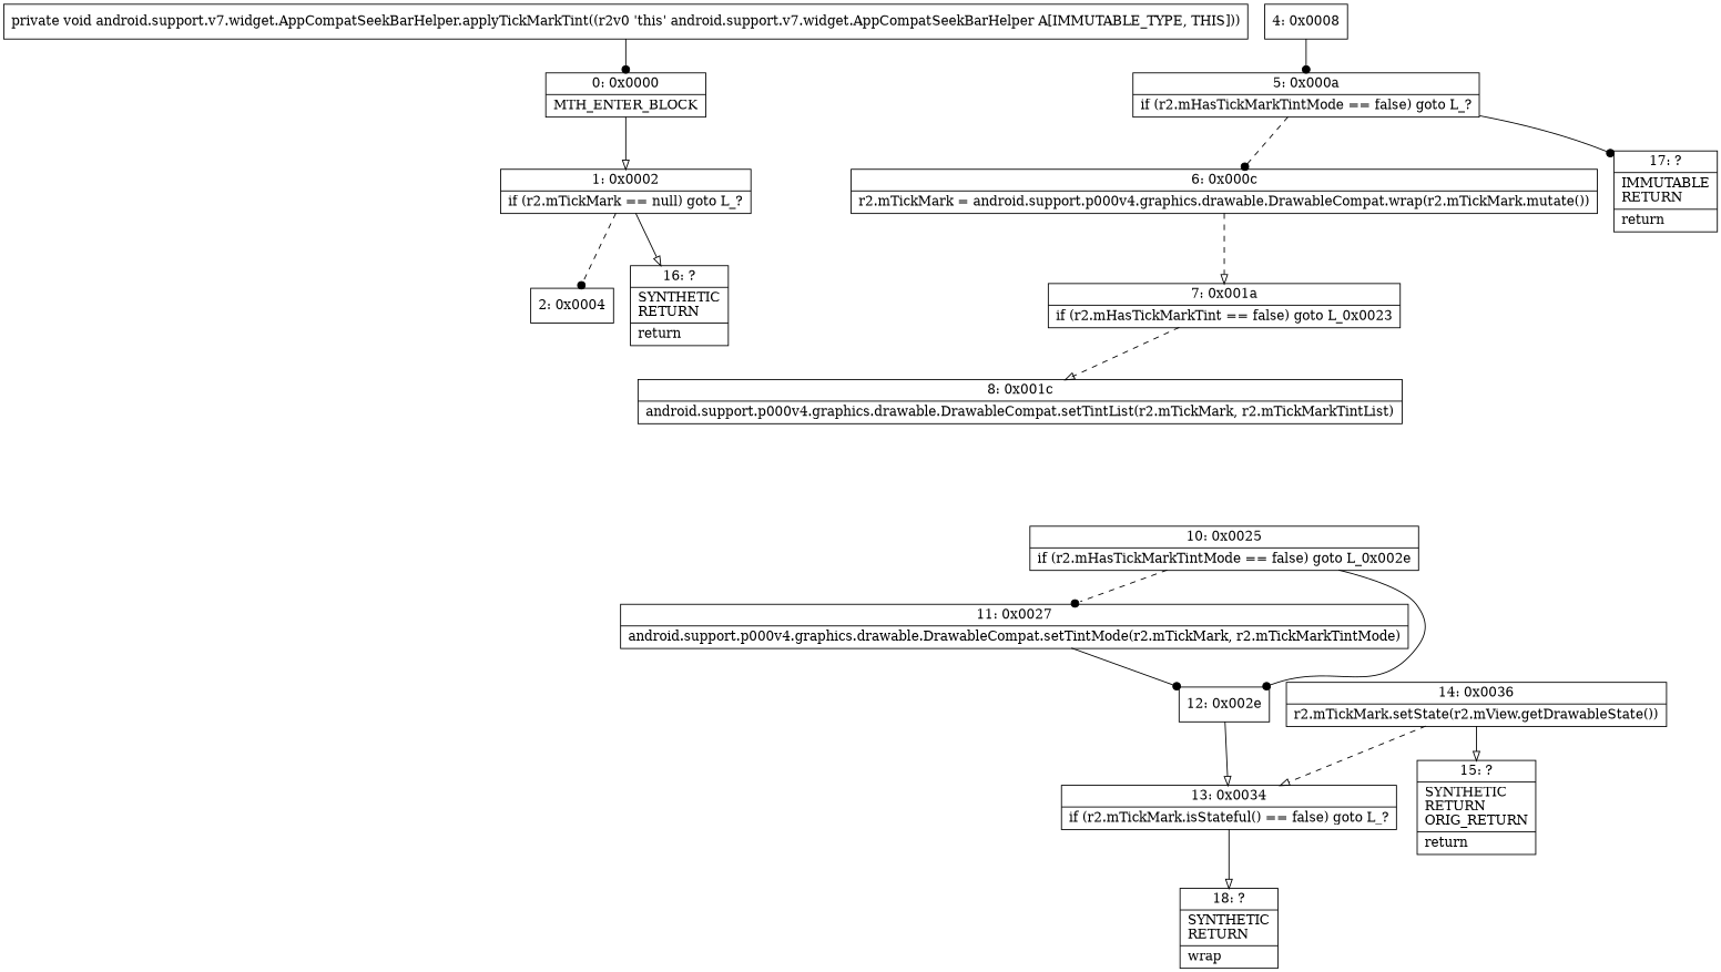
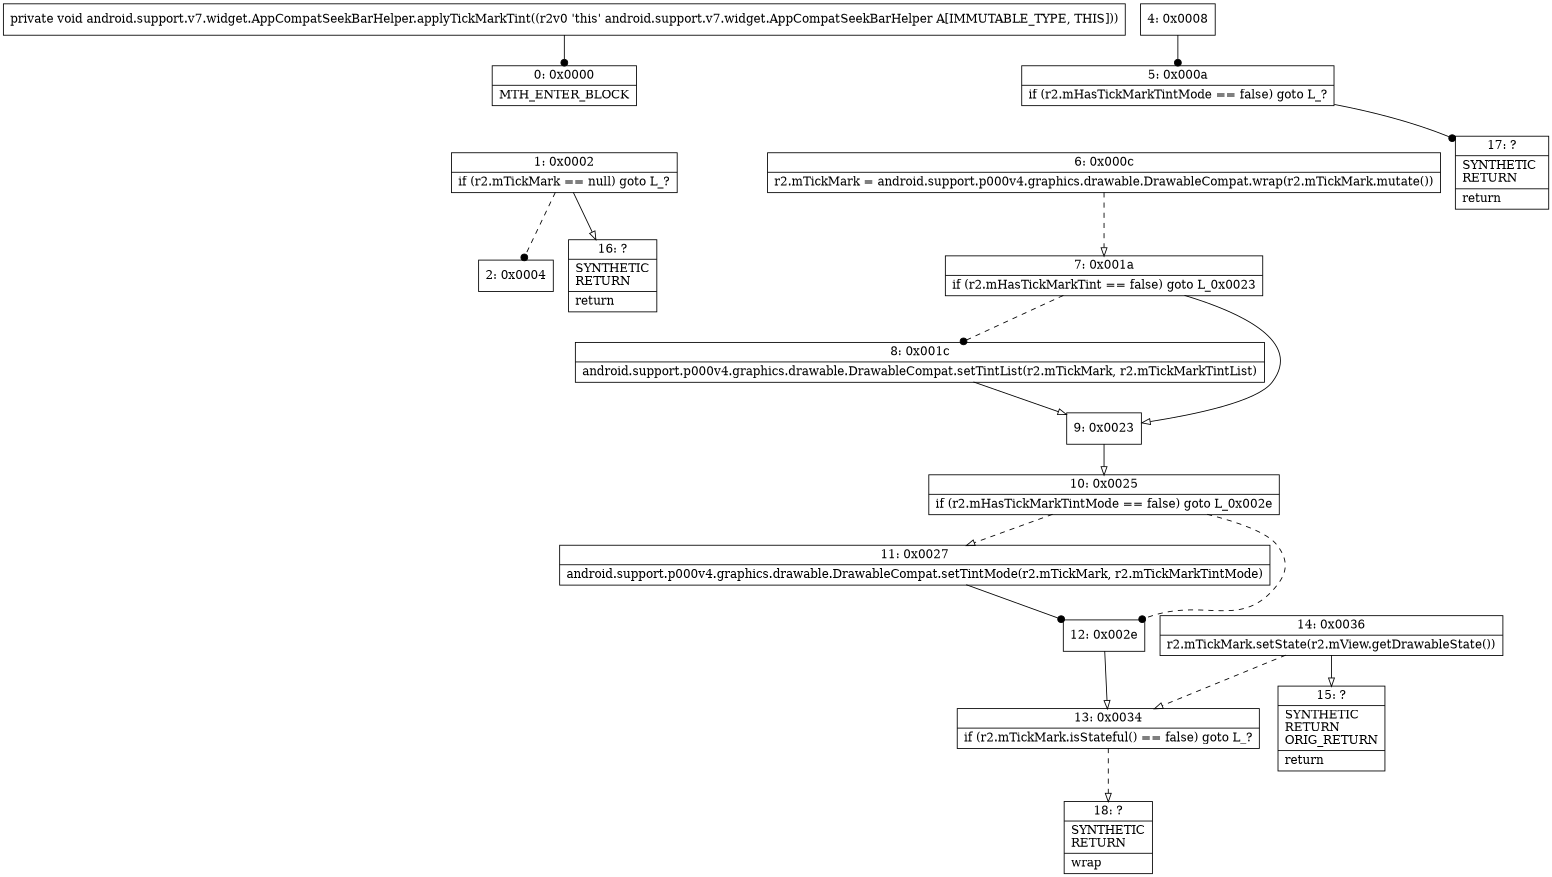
  digraph {
    node [shape=record]
    edge [arrowhead=onormal]
    n1 [label="{0\:\ 0x0000|MTH_ENTER_BLOCK\l}"]
    n2 [label="{1\:\ 0x0002|if (r2.mTickMark == null) goto L_?\l}"]
    n3 [label="{2\:\ 0x0004}"]
    n4 [label="{16\:\ ?|SYNTHETIC\lRETURN\l|return\l}"]
    n5 [label="{4\:\ 0x0008}"]
    n6 [label="{5\:\ 0x000a|if (r2.mHasTickMarkTintMode == false) goto L_?\l}"]
    n7 [label="{6\:\ 0x000c|r2.mTickMark = android.support.p000v4.graphics.drawable.DrawableCompat.wrap(r2.mTickMark.mutate())\l}"]
    n8 [label="{7\:\ 0x001a|if (r2.mHasTickMarkTint == false) goto L_0x0023\l}"]
-   n9 [label="{17\:\ ?|IMMUTABLE\lRETURN\l|return\l}"]
+   n9 [label="{17\:\ ?|SYNTHETIC\lRETURN\l|return\l}"]
    n10 [label="{8\:\ 0x001c|android.support.p000v4.graphics.drawable.DrawableCompat.setTintList(r2.mTickMark, r2.mTickMarkTintList)\l}"]
+   n11 [label="{9\:\ 0x0023}"]
    n12 [label="{10\:\ 0x0025|if (r2.mHasTickMarkTintMode == false) goto L_0x002e\l}"]
    n13 [label="{11\:\ 0x0027|android.support.p000v4.graphics.drawable.DrawableCompat.setTintMode(r2.mTickMark, r2.mTickMarkTintMode)\l}"]
    n14 [label="{12\:\ 0x002e}"]
    n15 [label="{13\:\ 0x0034|if (r2.mTickMark.isStateful() == false) goto L_?\l}"]
    n16 [label="{18\:\ ?|SYNTHETIC\lRETURN\l|wrap\l}"]
    n17 [label="{14\:\ 0x0036|r2.mTickMark.setState(r2.mView.getDrawableState())\l}"]
    n18 [label="{15\:\ ?|SYNTHETIC\lRETURN\lORIG_RETURN\l|return\l}"]
    n19 [label="{private void android.support.v7.widget.AppCompatSeekBarHelper.applyTickMarkTint((r2v0 'this' android.support.v7.widget.AppCompatSeekBarHelper A[IMMUTABLE_TYPE, THIS])) }"]
-   n1 -> n2
    n2 -> n3 [arrowhead=dot style=dashed]
    n2 -> n4
    n5 -> n6 [arrowhead=dot]
-   n6 -> n7 [arrowhead=dot style=dashed]
    n6 -> n9 [arrowhead=dot]
    n7 -> n8 [style=dashed]
-   n8 -> n10 [style=dashed]
-   n12 -> n13 [arrowhead=dot style=dashed]
-   n12 -> n14 [arrowhead=dot]
+   n8 -> n10 [arrowhead=dot style=dashed]
+   n8 -> n11
+   n10 -> n11
+   n11 -> n12
+   n12 -> n13 [style=dashed]
+   n12 -> n14 [arrowhead=dot style=dashed]
    n13 -> n14 [arrowhead=dot]
    n14 -> n15
-   n15 -> n16
+   n15 -> n16 [style=dashed]
    n17 -> n15 [style=dashed]
    n17 -> n18
    n19 -> n1 [arrowhead=dot]
  }
